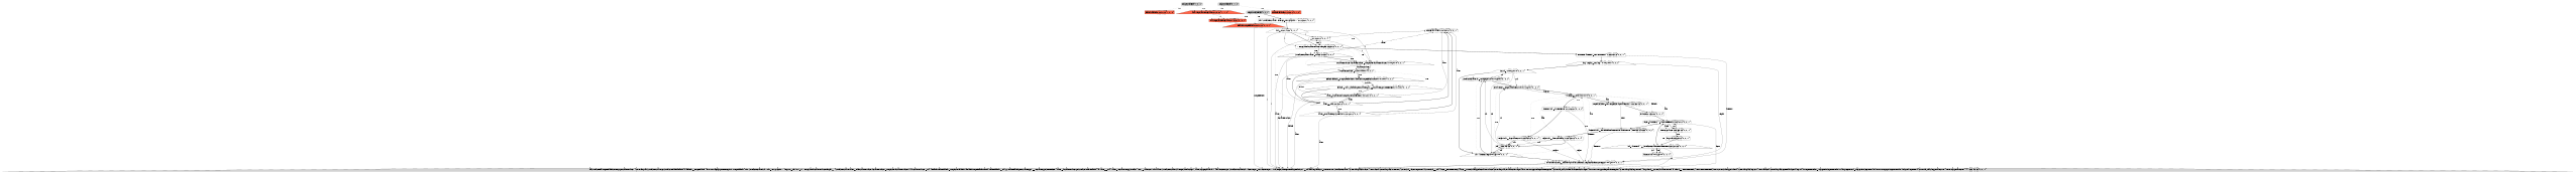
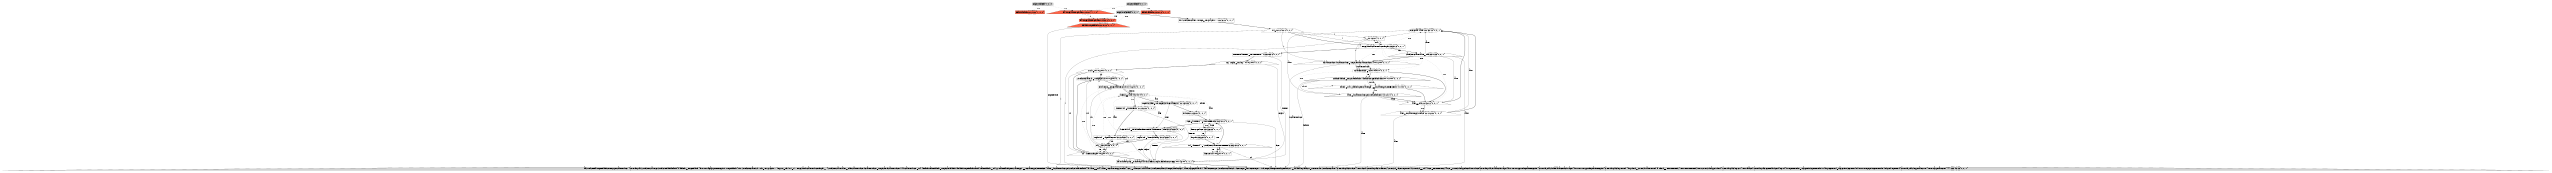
  digraph {
    node [fillcolor=white shape=box style=filled]
    edge [arrowhead=diamond style=solid]
    n1 [label="toMerge.add(values)@@@18@@@['0', '0', '1']" shape=cylinder]
    n2 [label="i++@@@6@@@['0', '0', '1']"]
    n3 [fillcolor=lightgray label="addSortedSetField(mergeFieldInfo,new EmptyDocValuesProducer(){@Override public SortedSetDocValues getSortedSet(FieldInfo fieldInfo){if (fieldInfo != mergeFieldInfo) {throw new IllegalArgumentException(\"wrong FieldInfo\")}List<SortedSetDocValuesSub> subs = new ArrayList<>()long cost = 0for (int i = 0 i < mergeState.docValuesProducers.length i++){SortedSetDocValues values = nullDocValuesProducer docValuesProducer = mergeState.docValuesProducers(i(if (docValuesProducer != null) {FieldInfo readerFieldInfo = mergeState.fieldInfos(i(.fieldInfo(mergeFieldInfo.name)if (readerFieldInfo != null && readerFieldInfo.getDocValuesType() == DocValuesType.SORTED_SET) {values = docValuesProducer.getSortedSet(readerFieldInfo)}}if (values == null) {values = DocValues.emptySortedSet()}cost += values.cost()subs.add(new SortedSetDocValuesSub(mergeState.docMaps(i(,values,map.getGlobalOrds(i)))}final DocIDMerger<SortedSetDocValuesSub> docIDMerger = new DocIDMerger<>(subs,mergeState.segmentInfo.getIndexSort() != null)final long finalCost = costreturn new SortedSetDocValues(){@Override public int docID(){return docID}@Override public int nextDoc(){currentSub = docIDMerger.next()if (currentSub == null) {docID = NO_MORE_DOCS}{docID = currentSub.mappedDocID}return docID}@Override public int advance(int target){throw new UnsupportedOperationException()}@Override public boolean advanceExact(int target){throw new UnsupportedOperationException()}@Override public long nextOrd(){long subOrd = currentSub.values.nextOrd()if (subOrd == NO_MORE_ORDS) {return NO_MORE_ORDS}return currentSub.map.get(subOrd)}@Override public long cost(){return finalCost}@Override public BytesRef lookupOrd(long ord){int segmentNumber = map.getFirstSegmentNumber(ord)long segmentOrd = map.getFirstSegmentOrd(ord)return toMerge.get(segmentNumber).lookupOrd(segmentOrd)}@Override public long getValueCount(){return map.getValueCount()}}}})@@@47@@@['0', '0', '1']" shape=trapezium]
    n4 [label="DocValuesProducer docValuesProducer = mergeState.docValuesProducers(i(@@@8@@@['0', '0', '1']" shape=trapezium]
    n5 [label="i < mergeState.docValuesProducers.length@@@5@@@['0', '0', '1']"]
    n6 [fillcolor=lightgray label="mergeSortedField['1', '0', '0']" shape=cylinder]
    n7 [fillcolor=tomato label="FieldInfo fieldInfo@@@2@@@['1', '0', '0']"]
    n8 [fillcolor=tomato label="final MergeState mergeState@@@2@@@['1', '1', '0']" shape=trapezium]
    n9 [fillcolor=tomato label="final MergeState mergeState@@@2@@@['0', '0', '1']" shape=cylinder]
    n10 [label="final OrdinalMap map = OrdinalMap.build(this,liveTerms,weights,PackedInts.COMPACT)@@@46@@@['0', '0', '1']"]
    n11 [label="liveDocs.get(docID)@@@35@@@['0', '0', '1']"]
    n12 [label="(ord = dv.nextOrd()) != SortedSetDocValues.NO_MORE_ORDS@@@37@@@['0', '0', '1']" shape=trapezium]
    n13 [label="(docID = dv.nextDoc()) != NO_MORE_DOCS@@@34@@@['0', '0', '1']" shape=cylinder]
    n14 [label="long ord@@@36@@@['0', '0', '1']"]
    n15 [label="bitset.set(ord)@@@38@@@['0', '0', '1']"]
    n16 [label="liveTerms(sub( = new BitsFilteredTermsEnum(dv.termsEnum(),bitset)@@@42@@@['0', '0', '1']" shape=cylinder]
    n17 [fillcolor=tomato label="FieldInfo mergeFieldInfo@@@2@@@['0', '0', '1']" shape=trapezium]
    n18 [label="sub++@@@24@@@['0', '0', '1']" shape=cylinder]
    n19 [label="SortedSetDocValues dv = toMerge.get(sub)@@@25@@@['0', '0', '1']" shape=cylinder]
    n20 [label="sub < liveTerms.length@@@23@@@['0', '0', '1']" shape=trapezium]
    n21 [label="Bits liveDocs = mergeState.liveDocs(sub(@@@26@@@['0', '0', '1']"]
    n22 [label="liveDocs == null@@@27@@@['0', '0', '1']" shape=cylinder]
    n23 [label="docValuesProducer != null@@@9@@@['0', '0', '1']" shape=cylinder]
    n24 [label="FieldInfo fieldInfo = mergeState.fieldInfos(i(.fieldInfo(mergeFieldInfo.name)@@@10@@@['0', '0', '1']" shape=trapezium]
    n25 [label="fieldInfo != null && fieldInfo.getDocValuesType() == DocValuesType.SORTED_SET@@@11@@@['0', '0', '1']" shape=trapezium]
    n26 [label="values == null@@@15@@@['0', '0', '1']" shape=trapezium]
    n27 [label="weights(sub( = bitset.cardinality()@@@43@@@['0', '0', '1']"]
    n28 [label="List<SortedSetDocValues> toMerge = new ArrayList<>()@@@3@@@['0', '0', '1']"]
    n29 [label="int i = 0@@@4@@@['0', '0', '1']" shape=trapezium]
    n30 [label="TermsEnum liveTerms = new TermsEnum((((@@@20@@@['0', '0', '1']"]
    n31 [label="long(( weights = new long((((@@@21@@@['0', '0', '1']" shape=trapezium]
    n32 [label="int sub = 0@@@22@@@['0', '0', '1']" shape=trapezium]
    n33 [label="liveTerms(sub( = dv.termsEnum()@@@28@@@['0', '0', '1']"]
    n34 [label="weights(sub( = dv.getValueCount()@@@29@@@['0', '0', '1']"]
    n35 [label="values = docValuesProducer.getSortedSet(fieldInfo)@@@12@@@['0', '0', '1']" shape=trapezium]
    n36 [fillcolor=lightgray label="mergeSortedField['0', '1', '0']" shape=cylinder]
    n37 [fillcolor=tomato label="FieldInfo fieldInfo@@@2@@@['0', '1', '0']"]
    n38 [label="values = DocValues.emptySortedSet()@@@16@@@['0', '0', '1']" shape=trapezium]
    n39 [label="SortedSetDocValues values = null@@@7@@@['0', '0', '1']" shape=trapezium]
    n40 [label="int docID@@@33@@@['0', '0', '1']"]
    n41 [label="LongBitSet bitset = new LongBitSet(dv.getValueCount())@@@32@@@['0', '0', '1']" shape=cylinder]
    n42 [fillcolor=lightgray label="mergeSortedSetField['0', '0', '1']" shape=cylinder]
    n1 -> n2
    n2 -> n3 [arrowhead=vee label=i]
    n2 -> n4 [arrowhead=vee label=i]
    n2 -> n5 [style=bold]
    n2 -> n5 [arrowhead=vee label=i]
    n4 -> n3 [arrowhead=vee label=docValuesProducer]
    n4 -> n23 [label=docValuesProducer]
    n4 -> n23 [arrowhead=vee style=bold]
    n5 -> n1 [label=true style=dotted]
    n5 -> n2 [label=true style=dotted]
    n5 -> n4 [arrowhead=vee label=true style=dotted]
    n5 -> n23 [label=true style=dotted]
    n5 -> n26 [arrowhead=vee label=true style=dotted]
    n5 -> n30 [style=bold]
    n5 -> n39 [style=bold]
    n5 -> n39 [label=true style=dotted]
    n6 -> n7 [arrowhead=tee label=true style=dotted]
    n6 -> n8 [label=true style=dotted]
    n8 -> n9 [arrowhead=vee label=0 style=dashed]
    n10 -> n3 [arrowhead=vee style=bold]
    n11 -> n12 [arrowhead=tee label=true style=dotted]
    n11 -> n13 [style=bold]
    n11 -> n14 [arrowhead=tee style=bold]
    n11 -> n14 [arrowhead=tee label=true style=dotted]
    n12 -> n3 [arrowhead=vee label=ord]
    n12 -> n13 [arrowhead=vee style=bold]
    n12 -> n15 [label=true style=dotted]
    n12 -> n15 [style=bold]
    n12 -> n15 [arrowhead=tee label=ord]
    n13 -> n3 [arrowhead=vee label=docID]
    n13 -> n11 [arrowhead=vee label=docID]
    n13 -> n11 [style=bold]
    n13 -> n11 [arrowhead=vee label=true style=dotted]
    n13 -> n16 [arrowhead=vee style=bold]
    n14 -> n12 [arrowhead=vee style=bold]
    n15 -> n12 [arrowhead=vee style=bold]
    n16 -> n10 [arrowhead=vee label=liveTerms]
    n16 -> n27 [style=bold]
    n17 -> n3 [arrowhead=tee label=mergeFieldInfo]
    n18 -> n19 [arrowhead=vee label=sub]
    n18 -> n20 [arrowhead=vee label=sub]
    n18 -> n20 [style=bold]
    n18 -> n21 [label=sub]
    n19 -> n21 [style=bold]
    n20 -> n10 [arrowhead=tee style=bold]
+   n20 -> n18 [arrowhead=tee label=true style=dotted]
    n20 -> n19 [arrowhead=tee style=bold]
    n20 -> n19 [label=true style=dotted]
    n20 -> n21 [arrowhead=tee label=true style=dotted]
    n20 -> n22 [label=true style=dotted]
    n21 -> n22 [arrowhead=vee label=liveDocs]
    n21 -> n22 [arrowhead=vee style=bold]
    n22 -> n13 [arrowhead=tee label=false style=dotted]
    n22 -> n16 [arrowhead=vee label=false style=dotted]
    n22 -> n27 [arrowhead=vee label=false style=dotted]
    n22 -> n33 [arrowhead=vee label=true style=dotted]
    n22 -> n33 [arrowhead=vee style=bold]
    n22 -> n34 [arrowhead=tee label=true style=dotted]
    n22 -> n40 [arrowhead=vee label=fieldInfo style=dotted]
    n22 -> n41 [label=false style=dotted]
    n22 -> n41 [arrowhead=tee style=bold]
    n23 -> n24 [arrowhead=vee style=bold]
    n23 -> n24 [arrowhead=vee label=true style=dotted]
    n23 -> n25 [label=true style=dotted]
    n23 -> n26 [style=bold]
    n24 -> n3 [arrowhead=vee label=fieldInfo]
    n24 -> n25 [arrowhead=tee label=fieldInfo]
    n24 -> n25 [arrowhead=vee style=bold]
    n24 -> n35 [arrowhead=vee label=fieldInfo]
    n25 -> n26 [arrowhead=tee style=bold]
    n25 -> n35 [arrowhead=vee style=bold]
    n25 -> n35 [arrowhead=vee label=true style=dotted]
    n26 -> n1 [style=bold]
    n26 -> n38 [label=true style=dotted]
    n26 -> n38 [arrowhead=vee style=bold]
    n27 -> n10 [arrowhead=tee label=weights]
    n27 -> n18 [arrowhead=vee style=bold]
    n27 -> n18 [label=sub]
    n28 -> n29 [style=bold]
    n29 -> n2 [label=i]
    n29 -> n3 [label=i]
    n29 -> n4 [arrowhead=tee label=i]
    n29 -> n5 [arrowhead=vee label=i]
    n29 -> n5 [arrowhead=tee style=bold]
    n30 -> n10 [label=liveTerms]
    n30 -> n31 [style=bold]
    n31 -> n10 [arrowhead=tee label=weights]
    n31 -> n32 [style=bold]
    n32 -> n19 [arrowhead=tee label=sub]
    n32 -> n20 [style=bold]
    n32 -> n20 [arrowhead=vee label=sub]
    n32 -> n21 [label=sub]
    n33 -> n10 [label=liveTerms]
    n33 -> n34 [style=bold]
    n34 -> n10 [label=weights]
    n34 -> n18 [arrowhead=vee label=sub]
    n34 -> n18 [arrowhead=tee style=bold]
    n35 -> n1 [arrowhead=tee label=values]
    n35 -> n3 [arrowhead=tee label=values]
    n35 -> n26 [arrowhead=tee style=bold]
    n35 -> n26 [label=values]
    n36 -> n8 [arrowhead=tee label=true style=dotted]
    n36 -> n37 [label=true style=dotted]
    n38 -> n1 [arrowhead=tee label=values]
    n38 -> n1 [style=bold]
    n38 -> n3 [arrowhead=tee label=values]
    n39 -> n1 [arrowhead=vee label=values]
    n39 -> n3 [label=values]
    n39 -> n4 [arrowhead=vee style=bold]
    n39 -> n26 [arrowhead=tee label=values]
    n40 -> n13 [style=bold]
    n41 -> n16 [label=bitset]
    n41 -> n40 [arrowhead=tee style=bold]
    n42 -> n9 [label=true style=dotted]
    n42 -> n17 [arrowhead=vee label=true style=dotted]
    n42 -> n28 [arrowhead=vee style=bold]
  }
